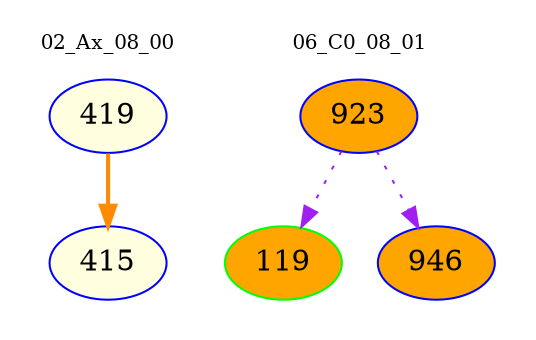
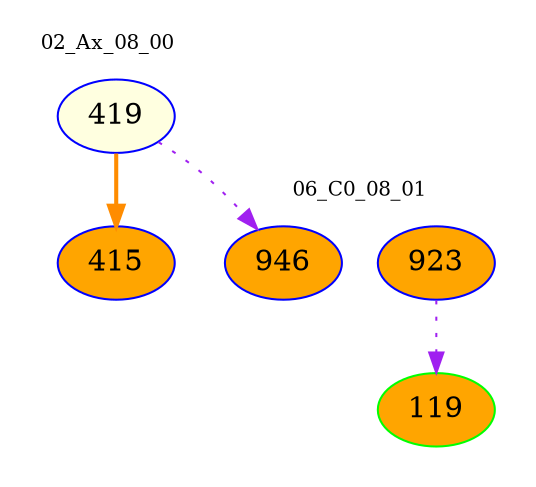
  digraph {
    node [color=blue fillcolor=orange style=filled]
    edge [color=purple style=dotted]
    n1 [fillcolor=lightyellow label=419]
-   n2 [fillcolor=lightyellow label=415]
+   n2 [label=415]
    n3 [label=923]
    n4 [color=green label=119]
    n5 [label=946]
    subgraph cluster_1 {
      color=white
      fontsize=10
      label="02_Ax_08_00"
      n1
      n2
    }
    subgraph cluster_2 {
      color=white
      fontsize=10
      label="06_C0_08_01"
      n3
      n4
      n5
    }
    n1 -> n2 [color=darkorange style=bold]
    n3 -> n4
-   n3 -> n5
+   n1 -> n5
  }
